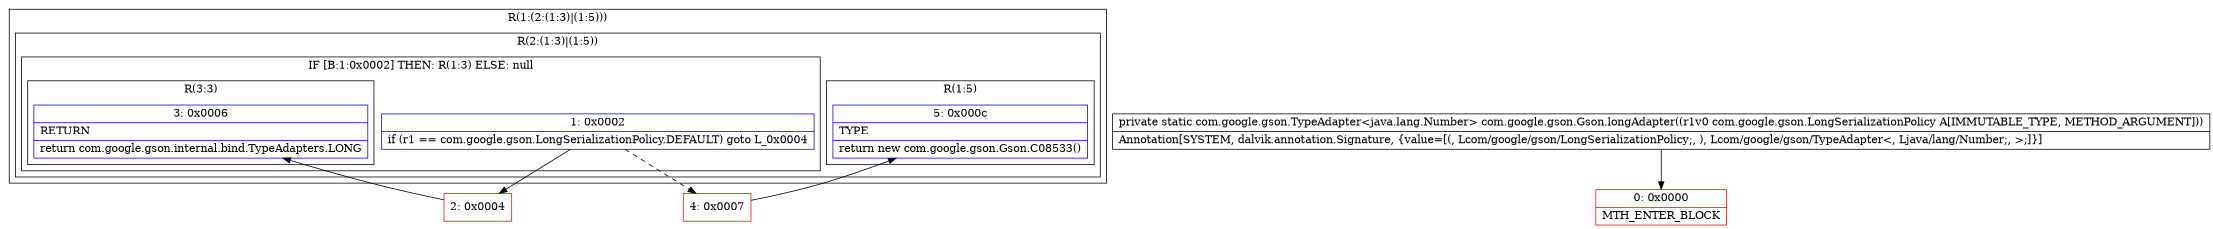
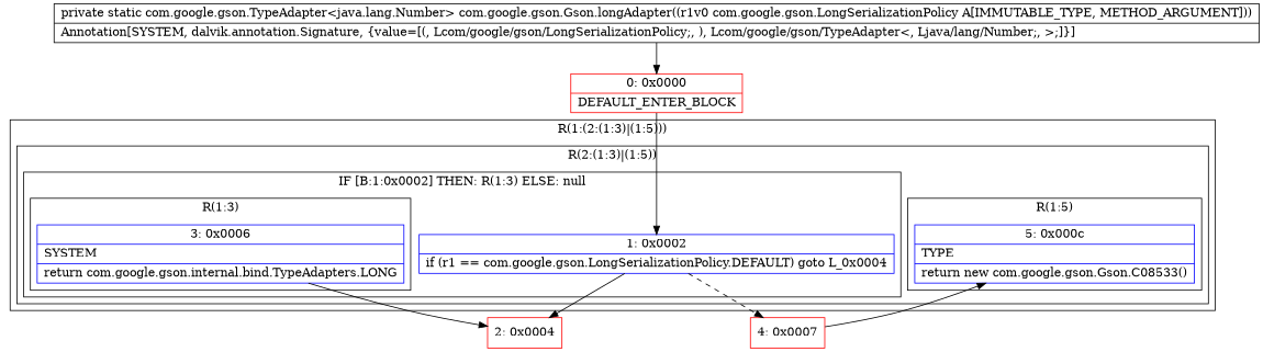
  digraph {
    node [color=blue shape=record]
-   n1 [label="{3\:\ 0x0006|RETURN\l|return com.google.gson.internal.bind.TypeAdapters.LONG\l}"]
+   n1 [label="{3\:\ 0x0006|SYSTEM\l|return com.google.gson.internal.bind.TypeAdapters.LONG\l}"]
    n2 [label="{1\:\ 0x0002|if (r1 == com.google.gson.LongSerializationPolicy.DEFAULT) goto L_0x0004\l}"]
    n3 [label="{5\:\ 0x000c|TYPE\l|return new com.google.gson.Gson.C08533()\l}"]
    n4 [color=red label="{2\:\ 0x0004}"]
    n5 [color=red label="{4\:\ 0x0007}"]
-   n6 [color=red label="{0\:\ 0x0000|MTH_ENTER_BLOCK\l}"]
+   n6 [color=red label="{0\:\ 0x0000|DEFAULT_ENTER_BLOCK\l}"]
    n7 [label="{private static com.google.gson.TypeAdapter\<java.lang.Number\> com.google.gson.Gson.longAdapter((r1v0 com.google.gson.LongSerializationPolicy A[IMMUTABLE_TYPE, METHOD_ARGUMENT]))  | Annotation[SYSTEM, dalvik.annotation.Signature, \{value=[(, Lcom\/google\/gson\/LongSerializationPolicy;, ), Lcom\/google\/gson\/TypeAdapter\<, Ljava\/lang\/Number;, \>;]\}]\l}" color=""]
    subgraph cluster_1 {
      label="R(1:(2:(1:3)|(1:5)))"
      subgraph cluster_2 {
        label="R(2:(1:3)|(1:5))"
        subgraph cluster_3 {
          label="IF [B:1:0x0002] THEN: R(1:3) ELSE: null"
          n2
          subgraph cluster_4 {
-           label="R(3:3)"
+           label="R(1:3)"
            n1
          }
        }
        subgraph cluster_5 {
          label="R(1:5)"
          n3
        }
      }
    }
    n2 -> n4
    n2 -> n5 [style=dashed]
-   n4 -> n1
+   n1 -> n4
    n5 -> n3
+   n6 -> n2
    n7 -> n6
  }
